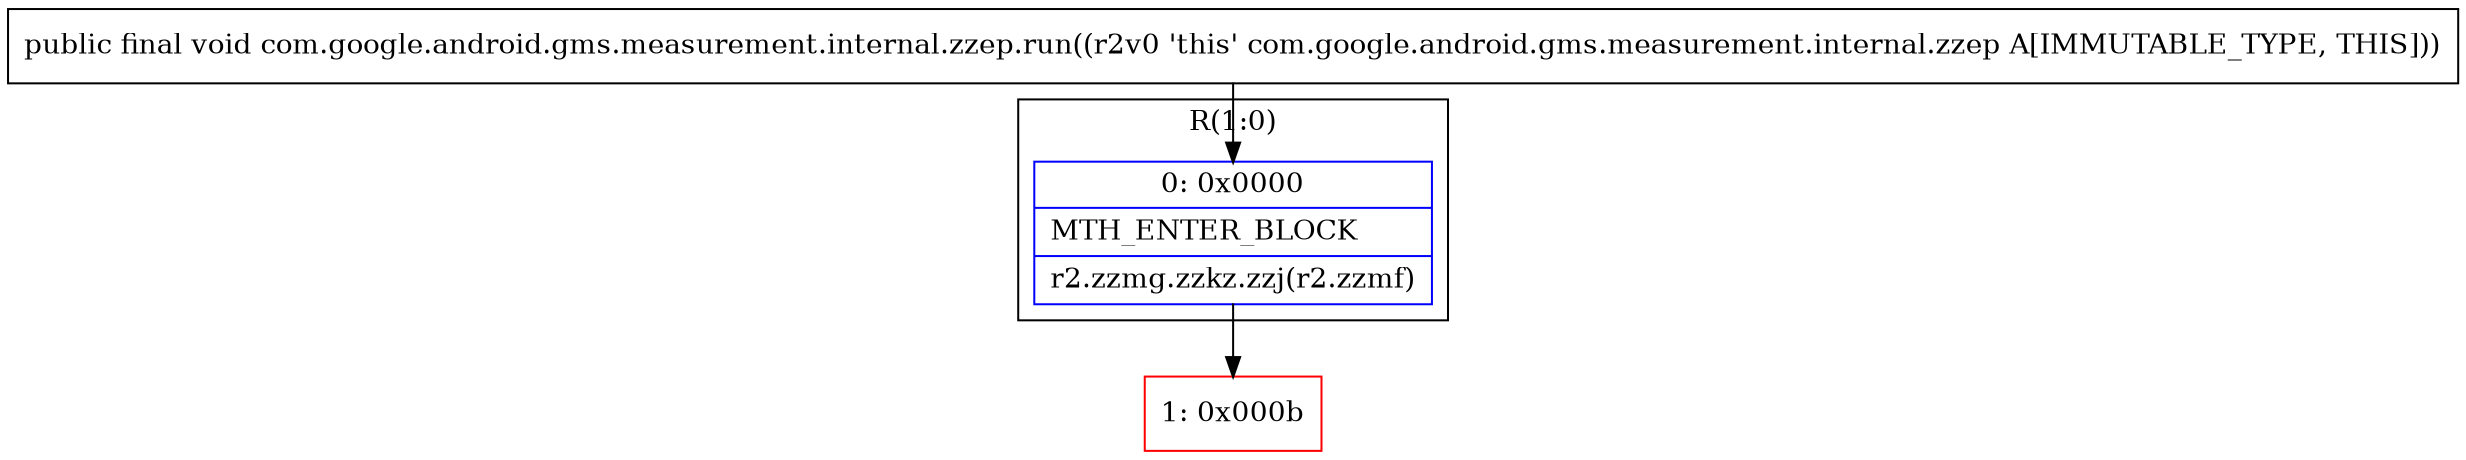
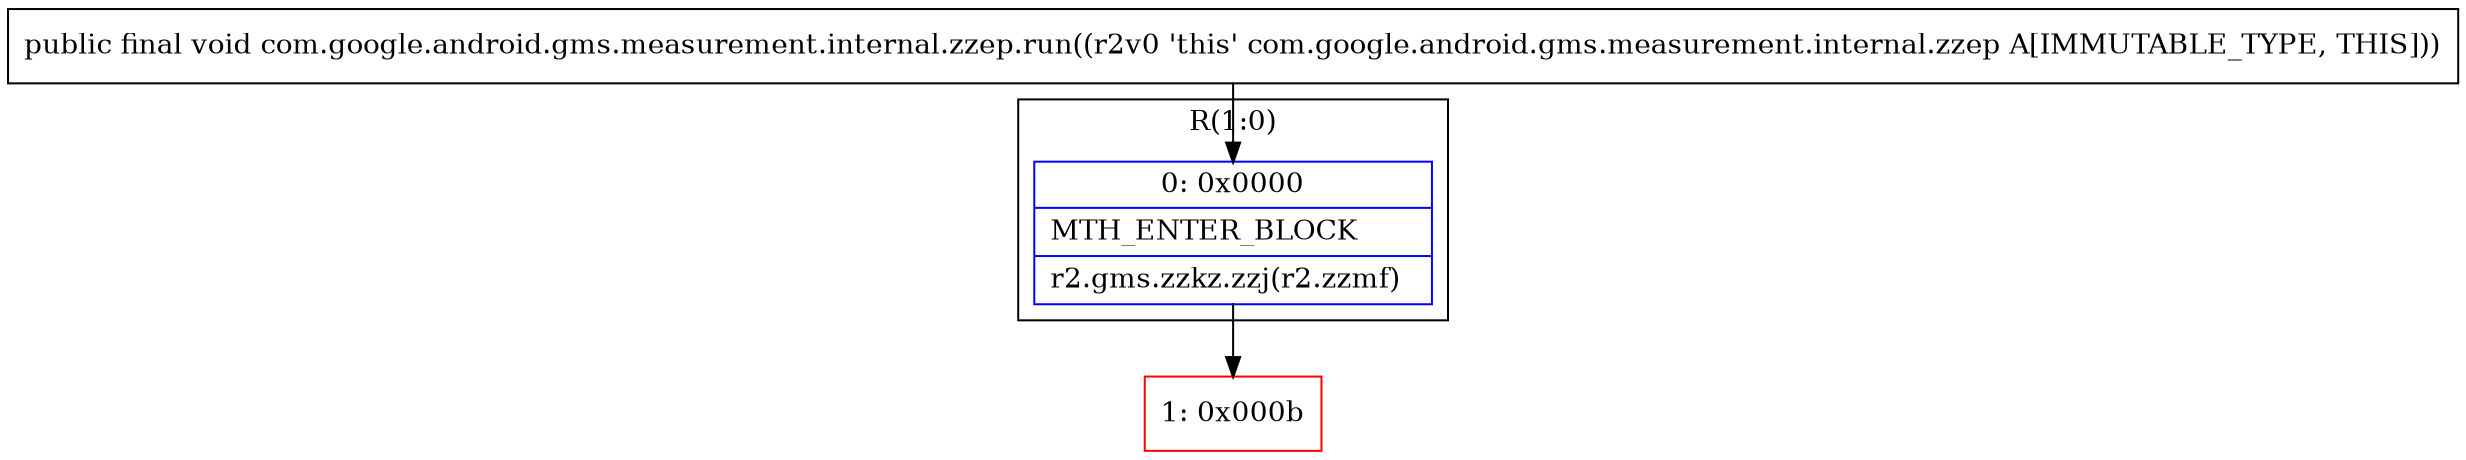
  digraph {
    node [shape=record]
-   n1 [color=blue label="{0\:\ 0x0000|MTH_ENTER_BLOCK\l|r2.zzmg.zzkz.zzj(r2.zzmf)\l}"]
+   n1 [color=blue label="{0\:\ 0x0000|MTH_ENTER_BLOCK\l|r2.gms.zzkz.zzj(r2.zzmf)\l}"]
    n2 [color=red label="{1\:\ 0x000b}"]
    n3 [label="{public final void com.google.android.gms.measurement.internal.zzep.run((r2v0 'this' com.google.android.gms.measurement.internal.zzep A[IMMUTABLE_TYPE, THIS])) }"]
    subgraph cluster_1 {
      label="R(1:0)"
      n1
    }
    n1 -> n2
    n3 -> n1
  }
